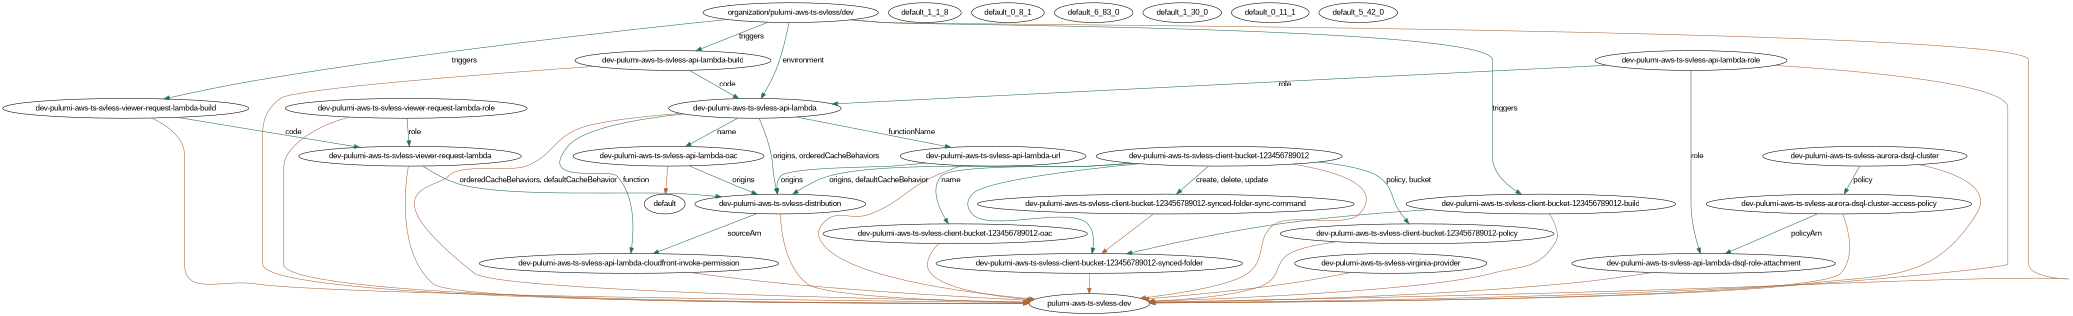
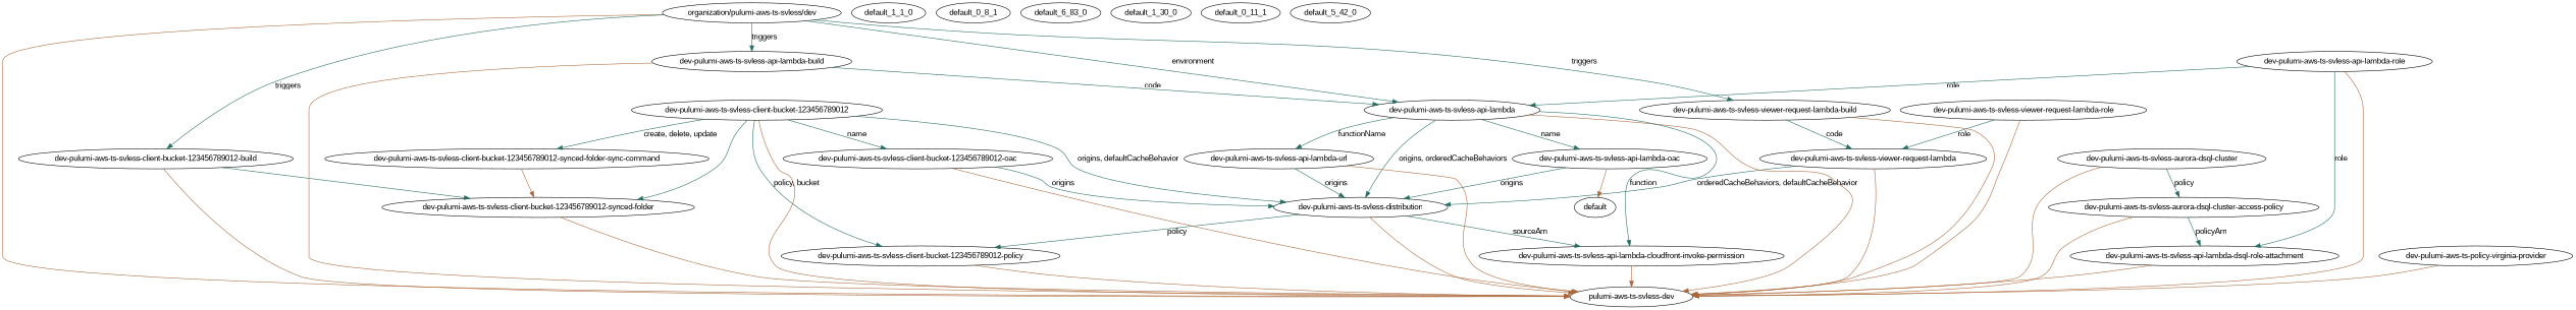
  strict digraph {
    fontname="Liberation Sans"
    node [fontname="Liberation Sans"]
    edge [color="#246C60" fontname="Liberation Sans"]
    n1 [label="dev-pulumi-aws-ts-svless-viewer-request-lambda"]
    n2 [label="pulumi-aws-ts-svless-dev"]
    n3 [label="dev-pulumi-aws-ts-svless-distribution"]
    n4 [label="dev-pulumi-aws-ts-svless-client-bucket-123456789012-policy"]
    n5 [label="dev-pulumi-aws-ts-svless-api-lambda-cloudfront-invoke-permission"]
-   n6 [label=default_1_1_8]
+   n6 [label=default_1_1_0]
    n7 [label=default_0_8_1]
    n8 [label=default_6_83_0]
    n9 [label="dev-pulumi-aws-ts-svless-client-bucket-123456789012-build"]
    n10 [label="dev-pulumi-aws-ts-svless-client-bucket-123456789012-synced-folder"]
    n11 [label=default_1_30_0]
    n12 [label="dev-pulumi-aws-ts-svless-viewer-request-lambda-role"]
    n13 [label="dev-pulumi-aws-ts-svless-aurora-dsql-cluster-access-policy"]
    n14 [label="dev-pulumi-aws-ts-svless-api-lambda-dsql-role-attachment"]
    n15 [label="dev-pulumi-aws-ts-svless-api-lambda-build"]
    n16 [label="dev-pulumi-aws-ts-svless-api-lambda"]
    n17 [label="dev-pulumi-aws-ts-svless-api-lambda-url"]
    n18 [label="dev-pulumi-aws-ts-svless-api-lambda-oac"]
    n19 [label=default]
-   n20 [label="dev-pulumi-aws-ts-svless-virginia-provider"]
+   n20 [label="dev-pulumi-aws-ts-policy-virginia-provider"]
    n21 [label="dev-pulumi-aws-ts-svless-client-bucket-123456789012-oac"]
    n22 [label=default_0_11_1]
    n23 [label="organization/pulumi-aws-ts-svless/dev"]
    n24 [label="dev-pulumi-aws-ts-svless-viewer-request-lambda-build"]
    n25 [label="dev-pulumi-aws-ts-svless-client-bucket-123456789012"]
    n26 [label="dev-pulumi-aws-ts-svless-client-bucket-123456789012-synced-folder-sync-command"]
    n27 [label=default_5_42_0]
    n28 [label="dev-pulumi-aws-ts-svless-api-lambda-role"]
    n29 [label="dev-pulumi-aws-ts-svless-aurora-dsql-cluster"]
    n1 -> n2 [color="#AA6639"]
    n1 -> n3 [label="orderedCacheBehaviors, defaultCacheBehavior"]
    n3 -> n2 [color="#AA6639"]
+   n3 -> n4 [label=policy]
    n3 -> n5 [label=sourceArn]
    n4 -> n2 [color="#AA6639"]
    n5 -> n2 [color="#AA6639"]
    n9 -> n2 [color="#AA6639"]
    n9 -> n10
    n10 -> n2 [color="#AA6639"]
    n12 -> n1 [label=role]
    n12 -> n2 [color="#AA6639"]
    n13 -> n2 [color="#AA6639"]
    n13 -> n14 [label=policyArn]
    n14 -> n2 [color="#AA6639"]
    n15 -> n2 [color="#AA6639"]
    n15 -> n16 [label=code]
    n16 -> n2 [color="#AA6639"]
    n16 -> n3 [label="origins, orderedCacheBehaviors"]
    n16 -> n5 [label=function]
    n16 -> n17 [label=functionName]
    n16 -> n18 [label=name]
    n17 -> n2 [color="#AA6639"]
    n17 -> n3 [label=origins]
    n18 -> n3 [label=origins]
    n18 -> n19 [color="#AA6639"]
    n20 -> n2 [color="#AA6639"]
    n21 -> n2 [color="#AA6639"]
+   n21 -> n3 [label=origins]
    n23 -> n2 [color="#AA6639"]
    n23 -> n9 [label=triggers]
    n23 -> n15 [label=triggers]
    n23 -> n16 [label=environment]
    n23 -> n24 [label=triggers]
    n24 -> n1 [label=code]
    n24 -> n2 [color="#AA6639"]
    n25 -> n2 [color="#AA6639"]
    n25 -> n3 [label="origins, defaultCacheBehavior"]
    n25 -> n4 [label="policy, bucket"]
    n25 -> n10
    n25 -> n21 [label=name]
    n25 -> n26 [label="create, delete, update"]
    n26 -> n10 [color="#AA6639"]
    n28 -> n2 [color="#AA6639"]
    n28 -> n14 [label=role]
    n28 -> n16 [label=role]
    n29 -> n2 [color="#AA6639"]
    n29 -> n13 [label=policy]
  }
